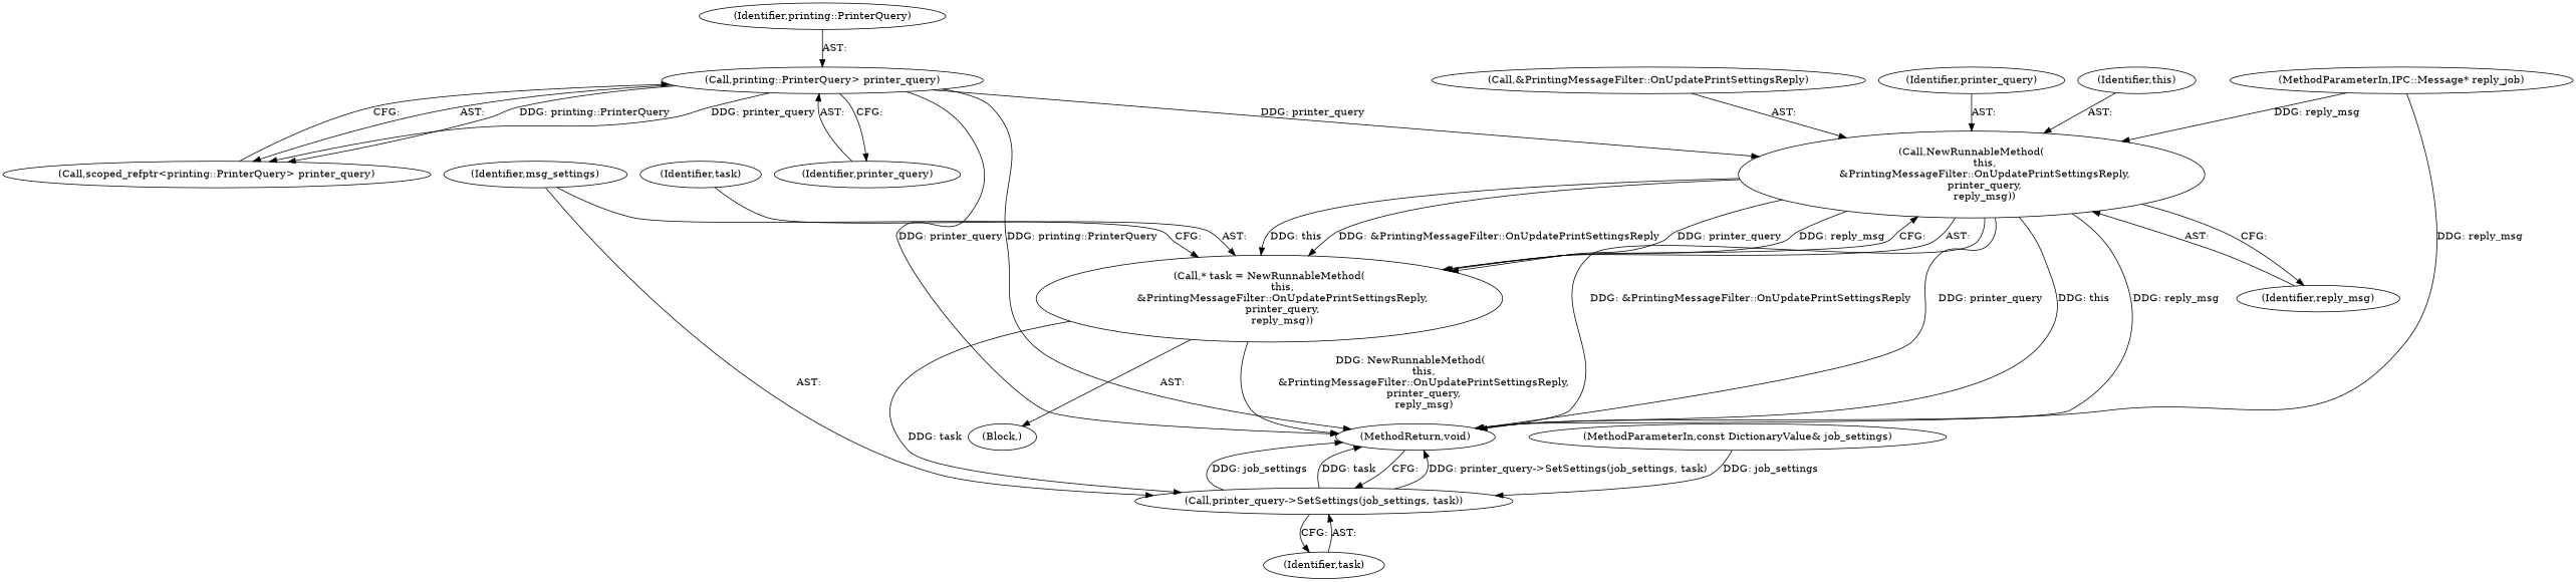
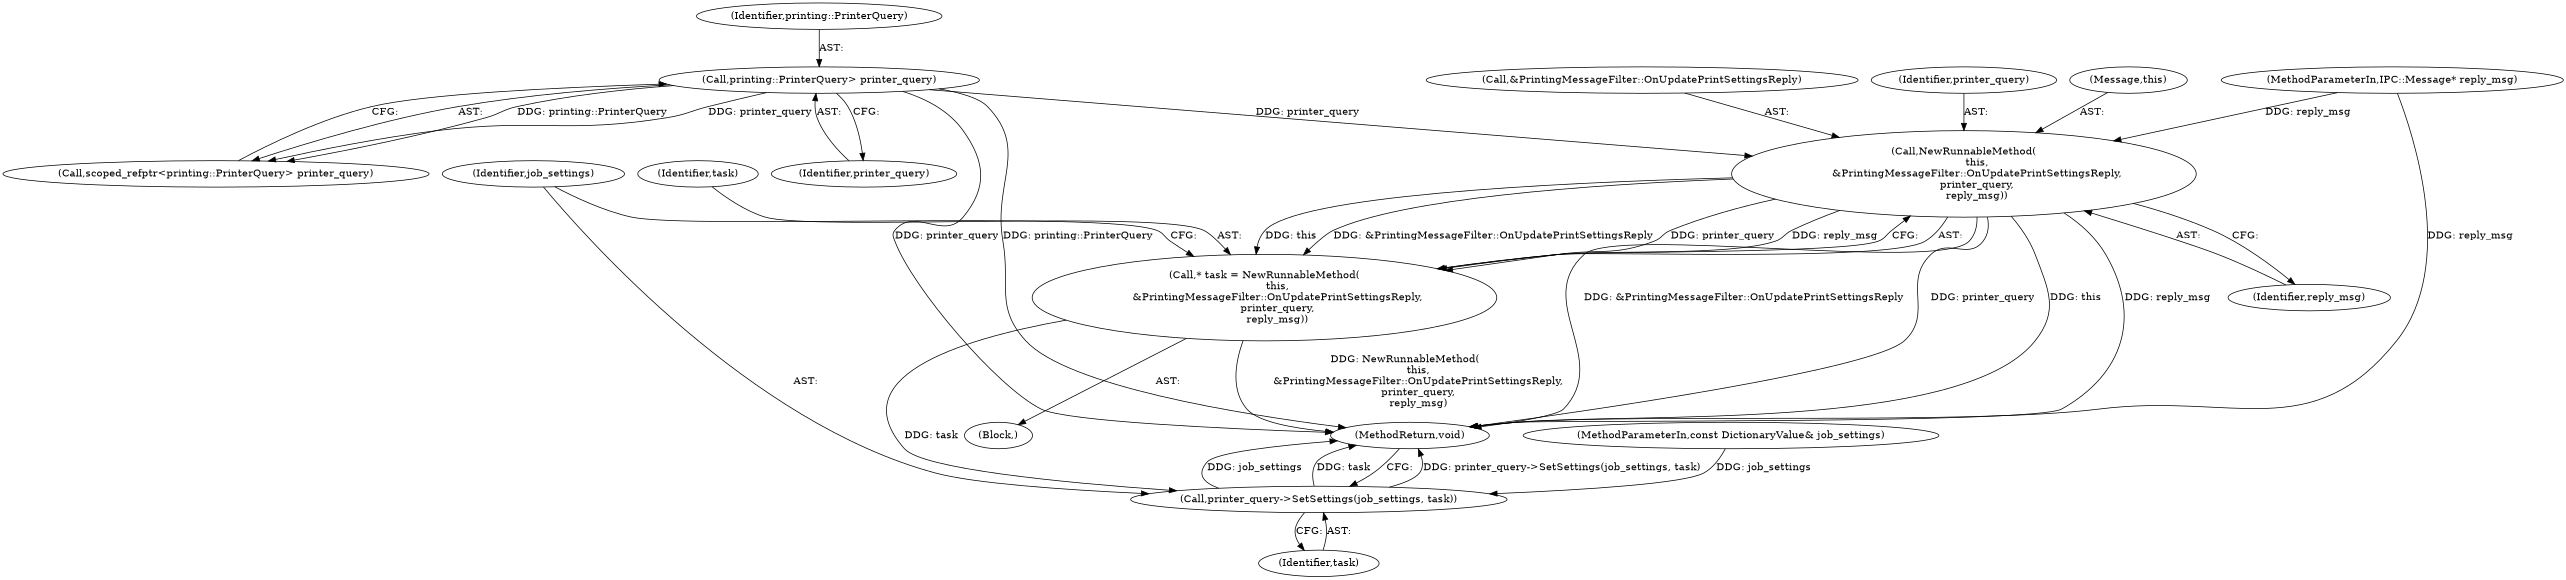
  digraph {
    n1 [label="(Call,NewRunnableMethod(\n        this,\n        &PrintingMessageFilter::OnUpdatePrintSettingsReply,\n        printer_query,\n        reply_msg))"]
    n2 [label="(Call,* task = NewRunnableMethod(\n        this,\n        &PrintingMessageFilter::OnUpdatePrintSettingsReply,\n        printer_query,\n        reply_msg))"]
    n3 [label="(Identifier,reply_msg)"]
    n4 [label="(MethodReturn,void)"]
    n5 [label="(Call,printer_query->SetSettings(job_settings, task))"]
    n6 [label="(Block,)"]
    n7 [label="(Call,printing::PrinterQuery> printer_query)"]
    n8 [label="(Call,scoped_refptr<printing::PrinterQuery> printer_query)"]
    n9 [label="(Identifier,printer_query)"]
-   n10 [label="(MethodParameterIn,IPC::Message* reply_job)"]
+   n10 [label="(MethodParameterIn,IPC::Message* reply_msg)"]
    n11 [label="(Identifier,task)"]
-   n12 [label="(Identifier,msg_settings)"]
+   n12 [label="(Identifier,job_settings)"]
    n13 [label="(MethodParameterIn,const DictionaryValue& job_settings)"]
    n14 [label="(Call,&PrintingMessageFilter::OnUpdatePrintSettingsReply)"]
    n15 [label="(Identifier,printing::PrinterQuery)"]
    n16 [label="(Identifier,task)"]
    n17 [label="(Identifier,printer_query)"]
-   n18 [label="(Identifier,this)"]
+   n18 [label="(Message,this)"]
    n1 -> n2 [label="AST: "]
    n1 -> n2 [label="DDG: this"]
    n1 -> n2 [label="DDG: &PrintingMessageFilter::OnUpdatePrintSettingsReply"]
    n1 -> n2 [label="DDG: printer_query"]
    n1 -> n2 [label="DDG: reply_msg"]
    n1 -> n3 [label="CFG: "]
    n1 -> n4 [label="DDG: reply_msg"]
    n1 -> n4 [label="DDG: &PrintingMessageFilter::OnUpdatePrintSettingsReply"]
    n1 -> n4 [label="DDG: printer_query"]
    n1 -> n4 [label="DDG: this"]
    n2 -> n1 [label="CFG: "]
    n2 -> n4 [label="DDG: NewRunnableMethod(\n        this,\n        &PrintingMessageFilter::OnUpdatePrintSettingsReply,\n        printer_query,\n        reply_msg)"]
    n2 -> n5 [label="DDG: task"]
    n2 -> n6 [label="AST: "]
    n3 -> n1 [label="AST: "]
    n4 -> n5 [label="CFG: "]
    n5 -> n4 [label="DDG: printer_query->SetSettings(job_settings, task)"]
    n5 -> n4 [label="DDG: job_settings"]
    n5 -> n4 [label="DDG: task"]
    n5 -> n11 [label="CFG: "]
    n7 -> n1 [label="DDG: printer_query"]
    n7 -> n4 [label="DDG: printing::PrinterQuery"]
    n7 -> n4 [label="DDG: printer_query"]
    n7 -> n8 [label="AST: "]
    n7 -> n8 [label="DDG: printing::PrinterQuery"]
    n7 -> n8 [label="DDG: printer_query"]
    n7 -> n9 [label="CFG: "]
    n8 -> n7 [label="CFG: "]
    n9 -> n7 [label="AST: "]
    n10 -> n1 [label="DDG: reply_msg"]
    n10 -> n4 [label="DDG: reply_msg"]
    n11 -> n5 [label="AST: "]
    n12 -> n2 [label="CFG: "]
    n12 -> n5 [label="AST: "]
    n13 -> n5 [label="DDG: job_settings"]
    n14 -> n1 [label="AST: "]
    n15 -> n7 [label="AST: "]
    n16 -> n2 [label="AST: "]
    n17 -> n1 [label="AST: "]
    n18 -> n1 [label="AST: "]
  }
